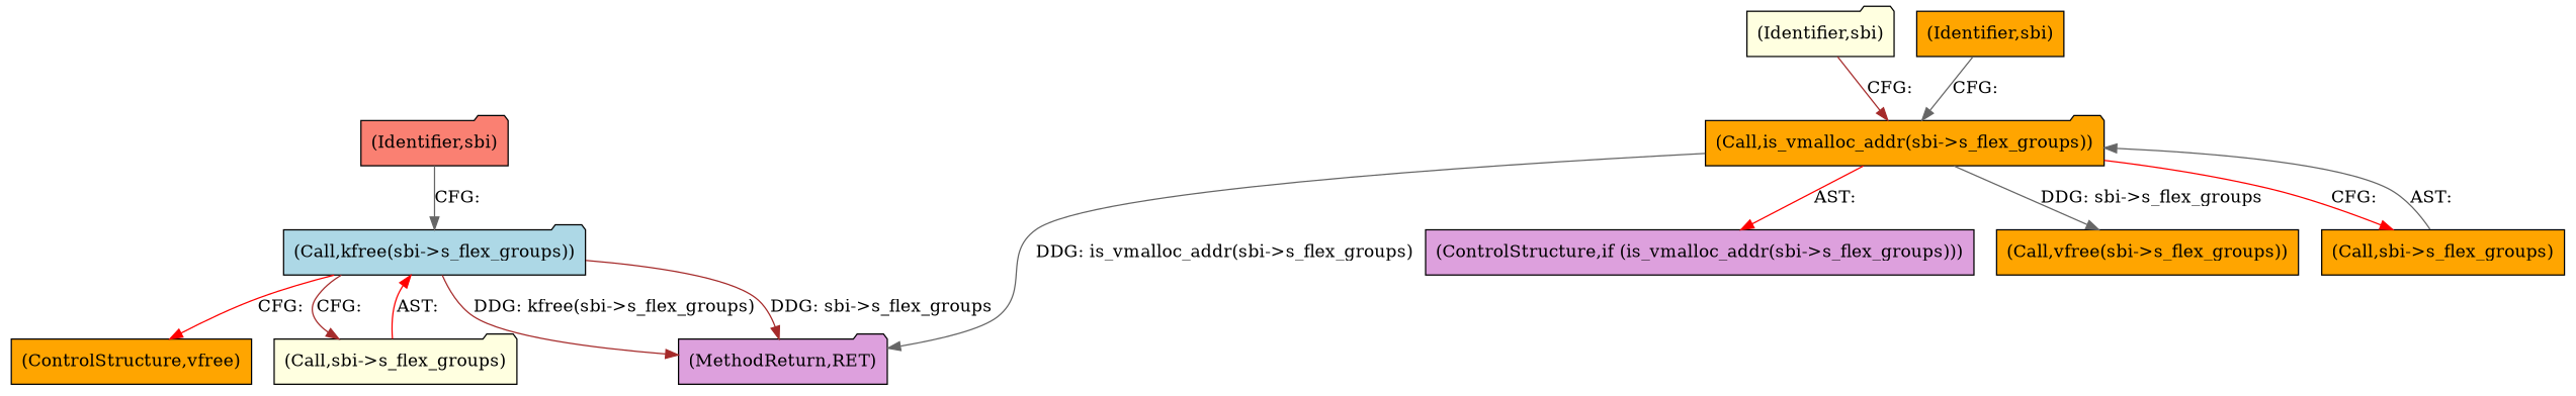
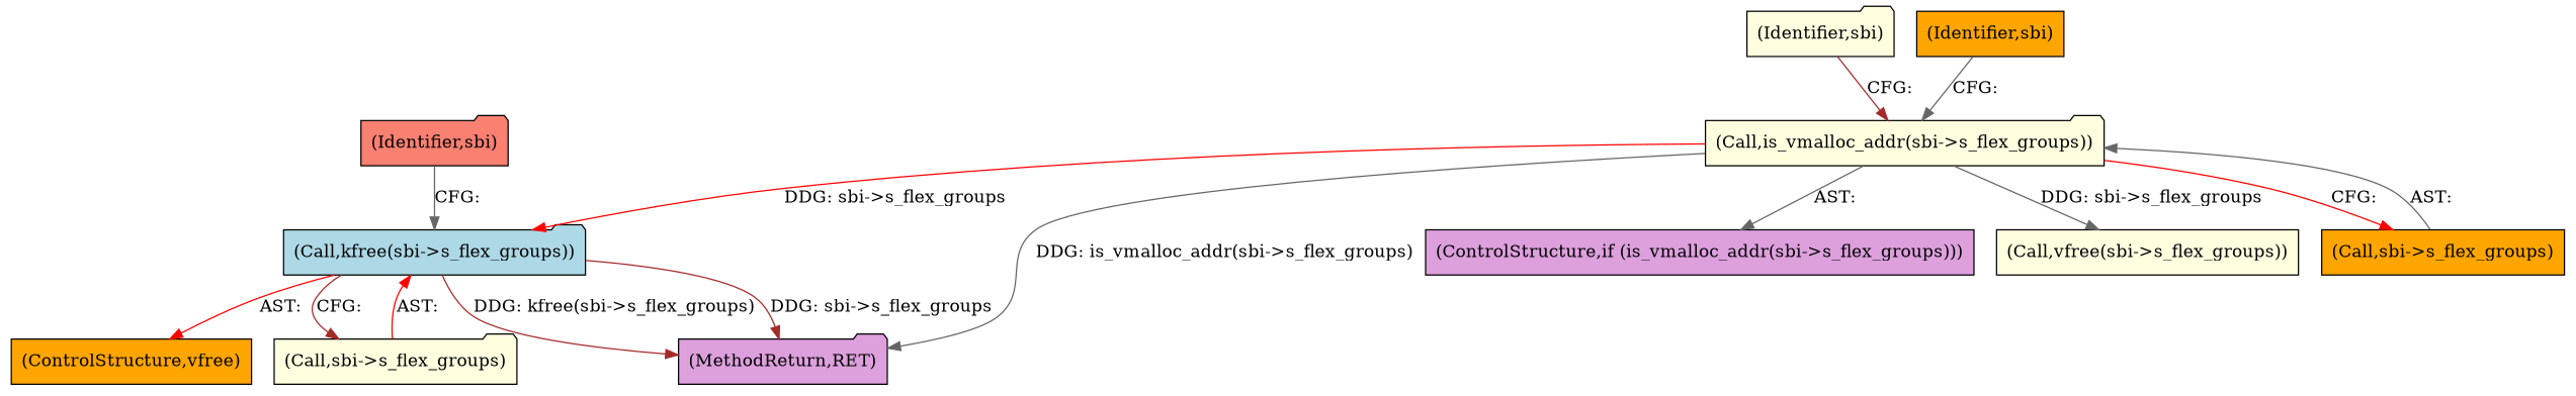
  digraph {
    node [fillcolor=lightyellow shape=folder style=filled]
    edge [color=red]
    n1 [fillcolor=lightblue label="(Call,kfree(sbi->s_flex_groups))"]
    n2 [fillcolor=orange label="(ControlStructure,vfree)" shape=box]
    n3 [label="(Call,sbi->s_flex_groups)"]
    n4 [fillcolor=plum label="(MethodReturn,RET)"]
-   n5 [fillcolor=orange label="(Call,is_vmalloc_addr(sbi->s_flex_groups))"]
+   n5 [label="(Call,is_vmalloc_addr(sbi->s_flex_groups))"]
    n6 [fillcolor=plum label="(ControlStructure,if (is_vmalloc_addr(sbi->s_flex_groups)))" shape=box]
-   n7 [fillcolor=orange label="(Call,vfree(sbi->s_flex_groups))" shape=box]
+   n7 [label="(Call,vfree(sbi->s_flex_groups))" shape=box]
    n8 [fillcolor=orange label="(Call,sbi->s_flex_groups)" shape=box]
    n9 [fillcolor=salmon label="(Identifier,sbi)"]
    n10 [label="(Identifier,sbi)"]
    n11 [fillcolor=orange label="(Identifier,sbi)" shape=box]
-   n1 -> n2 [label="CFG: "]
+   n1 -> n2 [label="AST: "]
    n1 -> n3 [color=brown label="CFG: "]
    n1 -> n4 [color=brown label="DDG: kfree(sbi->s_flex_groups)"]
    n1 -> n4 [color=brown label="DDG: sbi->s_flex_groups"]
    n3 -> n1 [label="AST: "]
+   n5 -> n1 [label="DDG: sbi->s_flex_groups"]
    n5 -> n4 [color=gray40 label="DDG: is_vmalloc_addr(sbi->s_flex_groups)"]
-   n5 -> n6 [label="AST: "]
+   n5 -> n6 [color=gray40 label="AST: "]
    n5 -> n7 [color=gray40 label="DDG: sbi->s_flex_groups"]
    n5 -> n8 [label="CFG: "]
    n8 -> n5 [color=gray40 label="AST: "]
    n9 -> n1 [color=gray40 label="CFG: "]
    n10 -> n5 [color=brown label="CFG: "]
    n11 -> n5 [color=gray40 label="CFG: "]
  }
